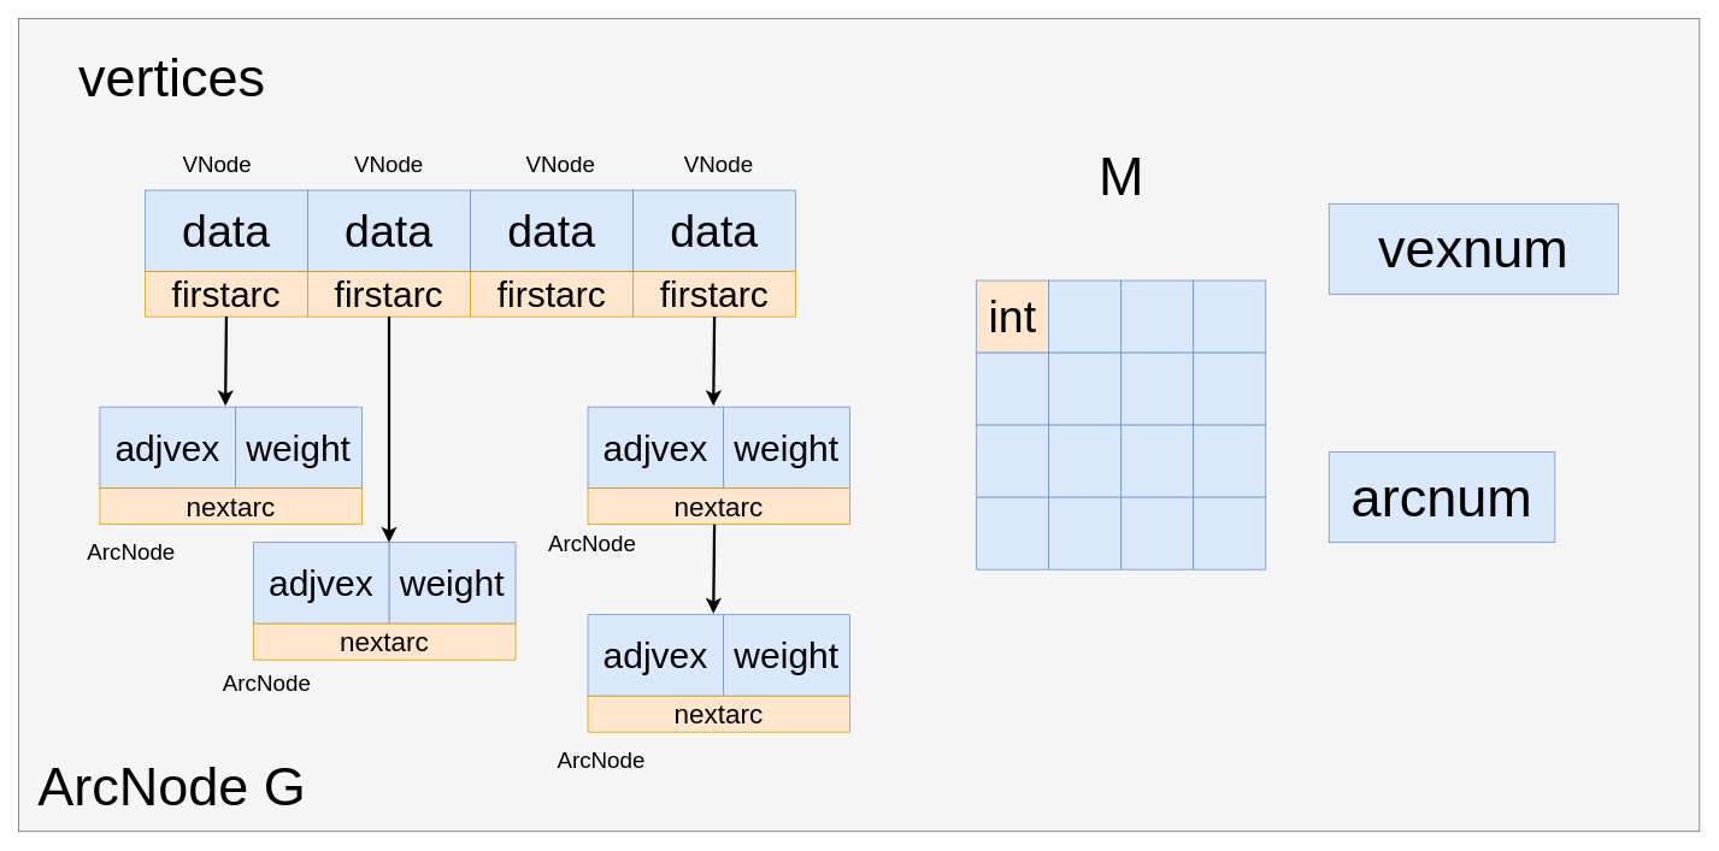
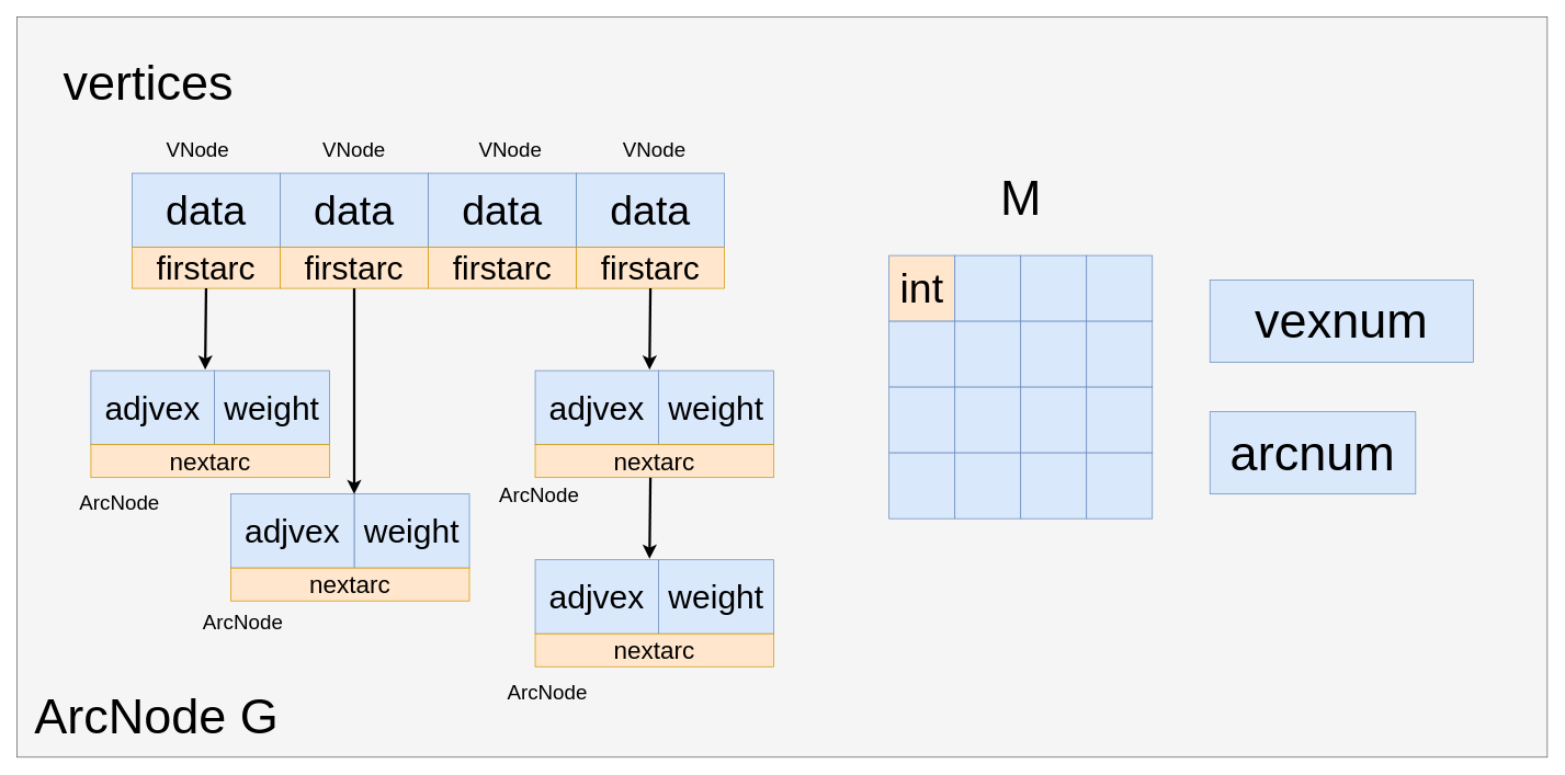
  <mxCell id="0" />
  <mxCell id="1" parent="0" />
  <mxCell id="2" value="" style="rounded=0;whiteSpace=wrap;html=1;fillColor=#f5f5f5;strokeColor=#666666;fontColor=#333333;" vertex="1" parent="1"><mxGeometry x="20" y="20" width="1860" height="900" as="geometry" /></mxCell>
  <mxCell id="3" value="ArcNode G" style="text;html=1;strokeColor=none;fillColor=none;align=center;verticalAlign=middle;whiteSpace=wrap;rounded=0;fontSize=60;" vertex="1" parent="1"><mxGeometry x="20" y="820" width="340" height="100" as="geometry" /></mxCell>
  <mxCell id="4" value="" style="group" vertex="1" connectable="0" parent="1"><mxGeometry x="1080" y="310" width="320" height="320" as="geometry" /></mxCell>
  <mxCell id="5" value="int" style="whiteSpace=wrap;html=1;aspect=fixed;fontSize=50;fillColor=#ffe6cc;strokeColor=#6c8ebf;" vertex="1" parent="4"><mxGeometry width="80" height="80" as="geometry" /></mxCell>
  <mxCell id="6" value="" style="whiteSpace=wrap;html=1;aspect=fixed;fontSize=70;fillColor=#dae8fc;strokeColor=#6c8ebf;" vertex="1" parent="4"><mxGeometry x="80" width="80" height="80" as="geometry" /></mxCell>
  <mxCell id="7" value="" style="whiteSpace=wrap;html=1;aspect=fixed;fontSize=70;fillColor=#dae8fc;strokeColor=#6c8ebf;" vertex="1" parent="4"><mxGeometry x="160" width="80" height="80" as="geometry" /></mxCell>
  <mxCell id="8" value="" style="whiteSpace=wrap;html=1;aspect=fixed;fontSize=70;fillColor=#dae8fc;strokeColor=#6c8ebf;" vertex="1" parent="4"><mxGeometry x="240" width="80" height="80" as="geometry" /></mxCell>
  <mxCell id="9" value="" style="whiteSpace=wrap;html=1;aspect=fixed;fontSize=70;fillColor=#dae8fc;strokeColor=#6c8ebf;" vertex="1" parent="4"><mxGeometry y="80" width="80" height="80" as="geometry" /></mxCell>
  <mxCell id="10" value="" style="whiteSpace=wrap;html=1;aspect=fixed;fontSize=70;fillColor=#dae8fc;strokeColor=#6c8ebf;" vertex="1" parent="4"><mxGeometry x="80" y="80" width="80" height="80" as="geometry" /></mxCell>
  <mxCell id="11" value="" style="whiteSpace=wrap;html=1;aspect=fixed;fontSize=70;fillColor=#dae8fc;strokeColor=#6c8ebf;" vertex="1" parent="4"><mxGeometry x="160" y="80" width="80" height="80" as="geometry" /></mxCell>
  <mxCell id="12" value="" style="whiteSpace=wrap;html=1;aspect=fixed;fontSize=70;fillColor=#dae8fc;strokeColor=#6c8ebf;" vertex="1" parent="4"><mxGeometry x="240" y="80" width="80" height="80" as="geometry" /></mxCell>
  <mxCell id="13" value="" style="whiteSpace=wrap;html=1;aspect=fixed;fontSize=70;fillColor=#dae8fc;strokeColor=#6c8ebf;" vertex="1" parent="4"><mxGeometry y="160" width="80" height="80" as="geometry" /></mxCell>
  <mxCell id="14" value="" style="whiteSpace=wrap;html=1;aspect=fixed;fontSize=70;fillColor=#dae8fc;strokeColor=#6c8ebf;" vertex="1" parent="4"><mxGeometry x="80" y="160" width="80" height="80" as="geometry" /></mxCell>
  <mxCell id="15" value="" style="whiteSpace=wrap;html=1;aspect=fixed;fontSize=70;fillColor=#dae8fc;strokeColor=#6c8ebf;" vertex="1" parent="4"><mxGeometry x="160" y="160" width="80" height="80" as="geometry" /></mxCell>
  <mxCell id="16" value="" style="whiteSpace=wrap;html=1;aspect=fixed;fontSize=70;fillColor=#dae8fc;strokeColor=#6c8ebf;" vertex="1" parent="4"><mxGeometry x="240" y="160" width="80" height="80" as="geometry" /></mxCell>
  <mxCell id="17" value="" style="whiteSpace=wrap;html=1;aspect=fixed;fontSize=70;fillColor=#dae8fc;strokeColor=#6c8ebf;" vertex="1" parent="4"><mxGeometry y="240" width="80" height="80" as="geometry" /></mxCell>
  <mxCell id="18" value="" style="whiteSpace=wrap;html=1;aspect=fixed;fontSize=70;fillColor=#dae8fc;strokeColor=#6c8ebf;" vertex="1" parent="4"><mxGeometry x="80" y="240" width="80" height="80" as="geometry" /></mxCell>
  <mxCell id="19" value="" style="whiteSpace=wrap;html=1;aspect=fixed;fontSize=70;fillColor=#dae8fc;strokeColor=#6c8ebf;" vertex="1" parent="4"><mxGeometry x="160" y="240" width="80" height="80" as="geometry" /></mxCell>
  <mxCell id="20" value="" style="whiteSpace=wrap;html=1;aspect=fixed;fontSize=70;fillColor=#dae8fc;strokeColor=#6c8ebf;" vertex="1" parent="4"><mxGeometry x="240" y="240" width="80" height="80" as="geometry" /></mxCell>
- <mxCell id="21" value="M" style="text;html=1;strokeColor=none;fillColor=none;align=center;verticalAlign=middle;whiteSpace=wrap;rounded=0;fontSize=60;" vertex="1" parent="1"><mxGeometry x="1147.5" y="145" width="185" height="100" as="geometry" /></mxCell>
- <mxCell id="22" value="vexnum" style="text;html=1;strokeColor=#6c8ebf;fillColor=#dae8fc;align=center;verticalAlign=middle;whiteSpace=wrap;rounded=0;fontSize=60;" vertex="1" parent="1"><mxGeometry x="1470" y="225" width="320" height="100" as="geometry" /></mxCell>
+ <mxCell id="21" value="M" style="text;html=1;strokeColor=none;fillColor=none;align=center;verticalAlign=middle;whiteSpace=wrap;rounded=0;fontSize=60;" vertex="1" parent="1"><mxGeometry x="1147.5" y="190" width="185" height="100" as="geometry" /></mxCell>
+ <mxCell id="22" value="vexnum" style="text;html=1;strokeColor=#6c8ebf;fillColor=#dae8fc;align=center;verticalAlign=middle;whiteSpace=wrap;rounded=0;fontSize=60;" vertex="1" parent="1"><mxGeometry x="1470" y="340" width="320" height="100" as="geometry" /></mxCell>
  <mxCell id="23" value="arcnum" style="text;html=1;strokeColor=#6c8ebf;fillColor=#dae8fc;align=center;verticalAlign=middle;whiteSpace=wrap;rounded=0;fontSize=60;" vertex="1" parent="1"><mxGeometry x="1470" y="500" width="250" height="100" as="geometry" /></mxCell>
- <mxCell id="24" value="vertices" style="text;html=1;strokeColor=none;fillColor=none;align=center;verticalAlign=middle;whiteSpace=wrap;rounded=0;fontSize=60;" vertex="1" parent="1"><mxGeometry x="30" y="35" width="320" height="100" as="geometry" /></mxCell>
+ <mxCell id="24" value="vertices" style="text;html=1;strokeColor=none;fillColor=none;align=center;verticalAlign=middle;whiteSpace=wrap;rounded=0;fontSize=60;" vertex="1" parent="1"><mxGeometry x="20" y="50" width="320" height="100" as="geometry" /></mxCell>
  <mxCell id="25" value="" style="group" vertex="1" connectable="0" parent="1"><mxGeometry x="110" y="210" width="830" height="600" as="geometry" /></mxCell>
  <mxCell id="26" value="" style="group" vertex="1" connectable="0" parent="25"><mxGeometry x="50" width="720" height="140" as="geometry" /></mxCell>
  <mxCell id="27" value="data" style="rounded=0;whiteSpace=wrap;html=1;fontSize=50;fillColor=#dae8fc;strokeColor=#6c8ebf;" vertex="1" parent="26"><mxGeometry width="180" height="90" as="geometry" /></mxCell>
  <mxCell id="28" value="firstarc" style="rounded=0;whiteSpace=wrap;html=1;fontSize=40;fillColor=#ffe6cc;strokeColor=#d79b00;" vertex="1" parent="26"><mxGeometry y="90" width="180" height="50" as="geometry" /></mxCell>
  <mxCell id="29" value="data" style="rounded=0;whiteSpace=wrap;html=1;fontSize=50;fillColor=#dae8fc;strokeColor=#6c8ebf;" vertex="1" parent="26"><mxGeometry x="180" width="180" height="90" as="geometry" /></mxCell>
  <mxCell id="30" value="firstarc" style="rounded=0;whiteSpace=wrap;html=1;fontSize=40;fillColor=#ffe6cc;strokeColor=#d79b00;" vertex="1" parent="26"><mxGeometry x="180" y="90" width="180" height="50" as="geometry" /></mxCell>
  <mxCell id="31" value="data" style="rounded=0;whiteSpace=wrap;html=1;fontSize=50;fillColor=#dae8fc;strokeColor=#6c8ebf;" vertex="1" parent="26"><mxGeometry x="360" width="180" height="90" as="geometry" /></mxCell>
  <mxCell id="32" value="firstarc" style="rounded=0;whiteSpace=wrap;html=1;fontSize=40;fillColor=#ffe6cc;strokeColor=#d79b00;" vertex="1" parent="26"><mxGeometry x="360" y="90" width="180" height="50" as="geometry" /></mxCell>
  <mxCell id="33" value="data" style="rounded=0;whiteSpace=wrap;html=1;fontSize=50;fillColor=#dae8fc;strokeColor=#6c8ebf;" vertex="1" parent="26"><mxGeometry x="540" width="180" height="90" as="geometry" /></mxCell>
  <mxCell id="34" value="firstarc" style="rounded=0;whiteSpace=wrap;html=1;fontSize=40;fillColor=#ffe6cc;strokeColor=#d79b00;" vertex="1" parent="26"><mxGeometry x="540" y="90" width="180" height="50" as="geometry" /></mxCell>
  <mxCell id="35" value="" style="group" vertex="1" connectable="0" parent="25"><mxGeometry y="240" width="290" height="130" as="geometry" /></mxCell>
  <mxCell id="36" value="weight" style="rounded=0;whiteSpace=wrap;html=1;fontSize=40;fillColor=#dae8fc;strokeColor=#6c8ebf;" vertex="1" parent="35"><mxGeometry x="150" width="140" height="90" as="geometry" /></mxCell>
  <mxCell id="37" value="adjvex" style="rounded=0;whiteSpace=wrap;html=1;fontSize=40;fillColor=#dae8fc;strokeColor=#6c8ebf;" vertex="1" parent="35"><mxGeometry width="150" height="90" as="geometry" /></mxCell>
  <mxCell id="38" value="nextarc" style="rounded=0;whiteSpace=wrap;html=1;fontSize=30;fillColor=#ffe6cc;strokeColor=#d79b00;" vertex="1" parent="35"><mxGeometry y="90" width="290" height="40" as="geometry" /></mxCell>
  <mxCell id="39" value="" style="endArrow=classic;html=1;fontSize=30;exitX=0.5;exitY=1;exitDx=0;exitDy=0;strokeWidth=3;endSize=8;entryX=0.926;entryY=-0.013;entryDx=0;entryDy=0;entryPerimeter=0;" edge="1" parent="25" source="28" target="37"><mxGeometry width="50" height="50" relative="1" as="geometry"><mxPoint x="-20" y="440" as="sourcePoint" /><mxPoint x="120" y="240" as="targetPoint" /></mxGeometry></mxCell>
  <mxCell id="40" value="" style="group" vertex="1" connectable="0" parent="25"><mxGeometry x="170" y="390" width="290" height="130" as="geometry" /></mxCell>
  <mxCell id="41" value="weight" style="rounded=0;whiteSpace=wrap;html=1;fontSize=40;fillColor=#dae8fc;strokeColor=#6c8ebf;" vertex="1" parent="40"><mxGeometry x="150" width="140" height="90" as="geometry" /></mxCell>
  <mxCell id="42" value="adjvex" style="rounded=0;whiteSpace=wrap;html=1;fontSize=40;fillColor=#dae8fc;strokeColor=#6c8ebf;" vertex="1" parent="40"><mxGeometry width="150" height="90" as="geometry" /></mxCell>
  <mxCell id="43" value="nextarc" style="rounded=0;whiteSpace=wrap;html=1;fontSize=30;fillColor=#ffe6cc;strokeColor=#d79b00;" vertex="1" parent="40"><mxGeometry y="90" width="290" height="40" as="geometry" /></mxCell>
  <mxCell id="44" value="" style="endArrow=classic;html=1;fontSize=30;exitX=0.5;exitY=1;exitDx=0;exitDy=0;strokeWidth=3;endSize=8;" edge="1" parent="25" source="30"><mxGeometry width="50" height="50" relative="1" as="geometry"><mxPoint x="315.5" y="291" as="sourcePoint" /><mxPoint x="320" y="390" as="targetPoint" /></mxGeometry></mxCell>
  <mxCell id="45" value="" style="group" vertex="1" connectable="0" parent="25"><mxGeometry x="540" y="240" width="290" height="130" as="geometry" /></mxCell>
  <mxCell id="46" value="weight" style="rounded=0;whiteSpace=wrap;html=1;fontSize=40;fillColor=#dae8fc;strokeColor=#6c8ebf;" vertex="1" parent="45"><mxGeometry x="150" width="140" height="90" as="geometry" /></mxCell>
  <mxCell id="47" value="adjvex" style="rounded=0;whiteSpace=wrap;html=1;fontSize=40;fillColor=#dae8fc;strokeColor=#6c8ebf;" vertex="1" parent="45"><mxGeometry width="150" height="90" as="geometry" /></mxCell>
  <mxCell id="48" value="nextarc" style="rounded=0;whiteSpace=wrap;html=1;fontSize=30;fillColor=#ffe6cc;strokeColor=#d79b00;" vertex="1" parent="45"><mxGeometry y="90" width="290" height="40" as="geometry" /></mxCell>
  <mxCell id="49" value="" style="endArrow=classic;html=1;fontSize=30;exitX=0.5;exitY=1;exitDx=0;exitDy=0;strokeWidth=3;endSize=8;entryX=0.926;entryY=-0.013;entryDx=0;entryDy=0;entryPerimeter=0;" edge="1" parent="25" target="47"><mxGeometry width="50" height="50" relative="1" as="geometry"><mxPoint x="680" y="140" as="sourcePoint" /><mxPoint x="660" y="240" as="targetPoint" /></mxGeometry></mxCell>
  <mxCell id="50" value="" style="group" vertex="1" connectable="0" parent="25"><mxGeometry x="540" y="470" width="290" height="130" as="geometry" /></mxCell>
  <mxCell id="51" value="weight" style="rounded=0;whiteSpace=wrap;html=1;fontSize=40;fillColor=#dae8fc;strokeColor=#6c8ebf;" vertex="1" parent="50"><mxGeometry x="150" width="140" height="90" as="geometry" /></mxCell>
  <mxCell id="52" value="adjvex" style="rounded=0;whiteSpace=wrap;html=1;fontSize=40;fillColor=#dae8fc;strokeColor=#6c8ebf;" vertex="1" parent="50"><mxGeometry width="150" height="90" as="geometry" /></mxCell>
  <mxCell id="53" value="nextarc" style="rounded=0;whiteSpace=wrap;html=1;fontSize=30;fillColor=#ffe6cc;strokeColor=#d79b00;" vertex="1" parent="50"><mxGeometry y="90" width="290" height="40" as="geometry" /></mxCell>
  <mxCell id="54" value="" style="endArrow=classic;html=1;fontSize=30;exitX=0.5;exitY=1;exitDx=0;exitDy=0;strokeWidth=3;endSize=8;entryX=0.926;entryY=-0.013;entryDx=0;entryDy=0;entryPerimeter=0;" edge="1" parent="25" target="52"><mxGeometry width="50" height="50" relative="1" as="geometry"><mxPoint x="680" y="370" as="sourcePoint" /><mxPoint x="660" y="470" as="targetPoint" /></mxGeometry></mxCell>
  <mxCell id="55" value="VNode" style="text;html=1;strokeColor=none;fillColor=none;align=center;verticalAlign=middle;whiteSpace=wrap;rounded=0;fontSize=25;" vertex="1" parent="1"><mxGeometry x="570" y="150" width="100" height="60" as="geometry" /></mxCell>
  <mxCell id="56" value="VNode" style="text;html=1;strokeColor=none;fillColor=none;align=center;verticalAlign=middle;whiteSpace=wrap;rounded=0;fontSize=25;" vertex="1" parent="1"><mxGeometry x="740" y="150" width="110" height="60" as="geometry" /></mxCell>
  <mxCell id="57" value="VNode" style="text;html=1;strokeColor=none;fillColor=none;align=center;verticalAlign=middle;whiteSpace=wrap;rounded=0;fontSize=25;" vertex="1" parent="1"><mxGeometry x="380" y="150" width="100" height="60" as="geometry" /></mxCell>
  <mxCell id="58" value="VNode" style="text;html=1;strokeColor=none;fillColor=none;align=center;verticalAlign=middle;whiteSpace=wrap;rounded=0;fontSize=25;" vertex="1" parent="1"><mxGeometry x="190" y="150" width="100" height="60" as="geometry" /></mxCell>
  <mxCell id="59" value="ArcNode" style="text;html=1;strokeColor=none;fillColor=none;align=center;verticalAlign=middle;whiteSpace=wrap;rounded=0;fontSize=25;" vertex="1" parent="1"><mxGeometry x="90" y="580" width="110" height="60" as="geometry" /></mxCell>
  <mxCell id="60" value="ArcNode" style="text;html=1;strokeColor=none;fillColor=none;align=center;verticalAlign=middle;whiteSpace=wrap;rounded=0;fontSize=25;" vertex="1" parent="1"><mxGeometry x="240" y="725" width="110" height="60" as="geometry" /></mxCell>
  <mxCell id="61" value="ArcNode" style="text;html=1;strokeColor=none;fillColor=none;align=center;verticalAlign=middle;whiteSpace=wrap;rounded=0;fontSize=25;" vertex="1" parent="1"><mxGeometry x="610" y="810" width="110" height="60" as="geometry" /></mxCell>
  <mxCell id="62" value="ArcNode" style="text;html=1;strokeColor=none;fillColor=none;align=center;verticalAlign=middle;whiteSpace=wrap;rounded=0;fontSize=25;" vertex="1" parent="1"><mxGeometry x="600" y="570" width="110" height="60" as="geometry" /></mxCell>
